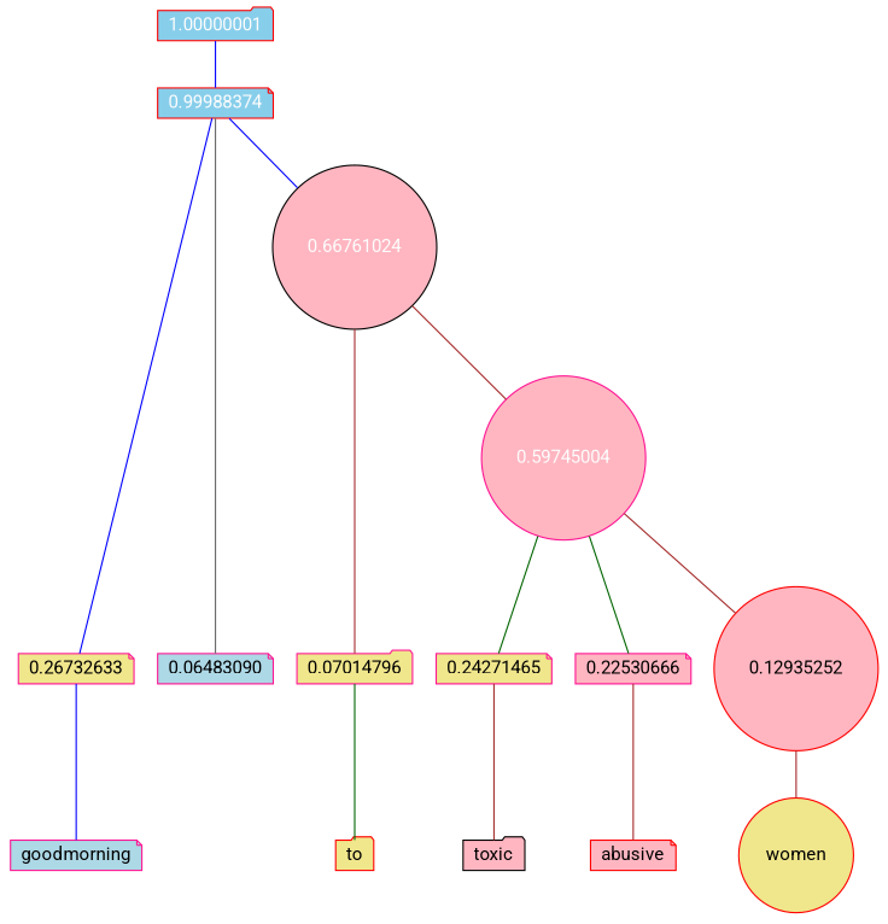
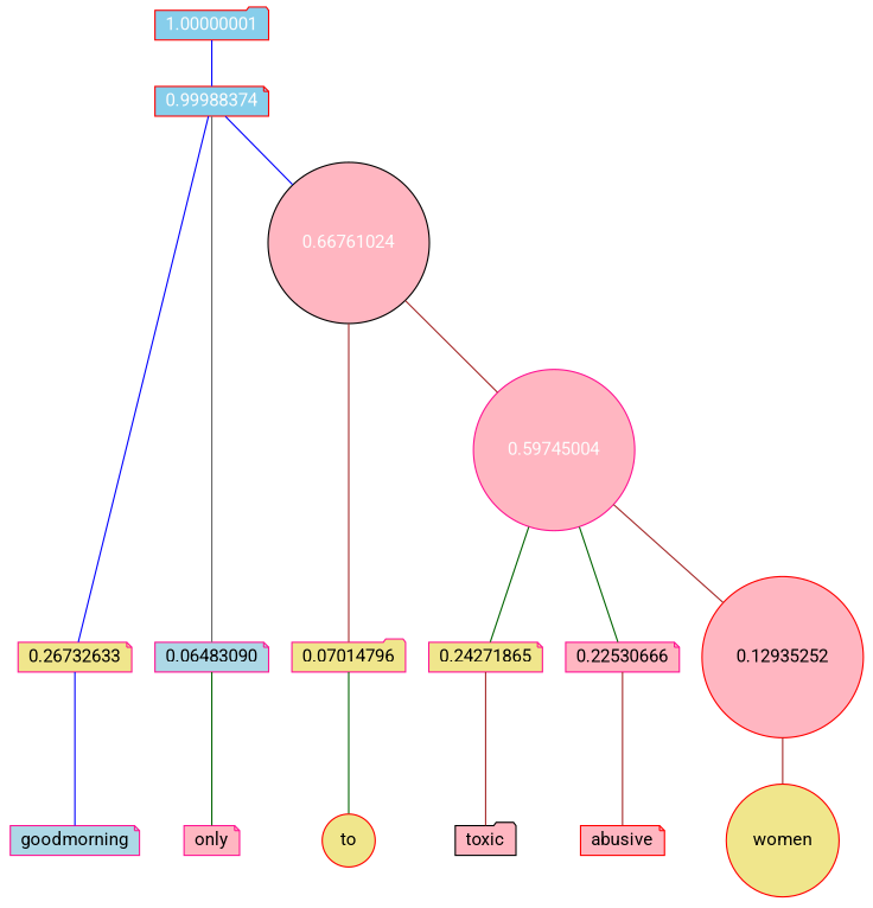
  graph {
    fontname=Roboto
    node [color=deeppink fillcolor=lightpink fontname=Roboto format=png nodesep=0.001 ordering=out overlap_scaling=0.01 ranksep=0.001 shape=note style=filled]
    edge [color=brown fontname=Roboto]
    n1 [fillcolor=lightblue height=0.15 label=goodmorning style="filled,solid" width=0.15]
-   n2 [color=red fillcolor=khaki height=0.15 label=to shape=folder style="filled,solid" width=0.15]
+   n2 [color=red fillcolor=khaki height=0.15 label=to shape=circle style="filled,solid" width=0.15]
    n3 [color=black height=0.15 label=toxic shape=folder style="filled,solid" width=0.15]
    n4 [color=red height=0.15 label=abusive style="filled,solid" width=0.15]
    n5 [color=red fillcolor=khaki height=0.15 label=women shape=circle style="filled,solid" width=0.15]
+   n6 [height=0.15 label=only style="filled,solid" width=0.15]
    n7 [fillcolor=khaki fontcolor=black height=0.15 label=0.26732633 width=0.15]
    n8 [fillcolor=khaki fontcolor=black height=0.15 label=0.07014796 shape=folder width=0.15]
-   n9 [fillcolor=khaki fontcolor=black height=0.15 label=0.24271465 width=0.15]
+   n9 [fillcolor=khaki fontcolor=black height=0.15 label=0.24271865 width=0.15]
    n10 [fontcolor=black height=0.15 label=0.22530666 width=0.15]
    n11 [color=red fontcolor=black height=0.15 label=0.12935252 shape=circle width=0.15]
    n12 [fillcolor=lightblue fontcolor=black height=0.15 label=0.06483090 width=0.15]
    n13 [color=red fillcolor=skyblue fontcolor=grey99 height=0.15 label=1.00000001 shape=folder width=0.15]
    n14 [color=red fillcolor=skyblue fontcolor=grey99 height=0.15 label=0.99988374 width=0.15]
    n15 [color=black fontcolor=grey99 height=0.15 label=0.66761024 shape=circle width=0.15]
    n16 [fontcolor=grey99 height=0.15 label=0.59745004 shape=circle width=0.15]
    subgraph sub_1 {
      rank=same
      n1
      n2
      n3
      n4
      n5
+     n6
    }
    subgraph sub_2 {
      rank=same
      n7
      n8
      n9
      n10
      n11
      n12
    }
    n7 -- n1 [color=blue]
    n8 -- n2 [color=darkgreen]
    n9 -- n3
    n10 -- n4
    n11 -- n5
+   n12 -- n6 [color=darkgreen]
    n13 -- n14 [color=blue]
    n14 -- n7 [color=blue]
    n14 -- n12 [color=gray40]
    n14 -- n15 [color=blue]
    n15 -- n8
    n15 -- n16
    n16 -- n9 [color=darkgreen]
    n16 -- n10 [color=darkgreen]
    n16 -- n11
  }
